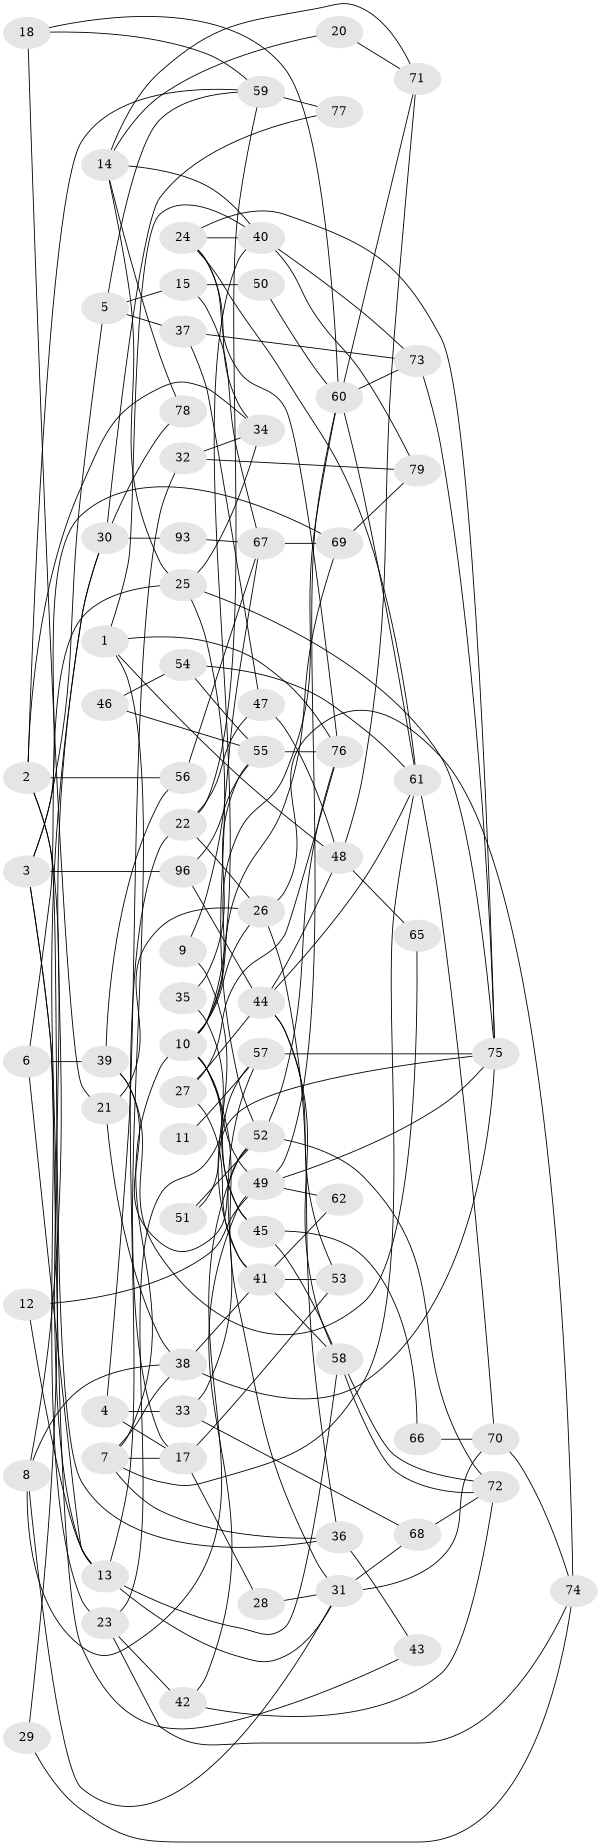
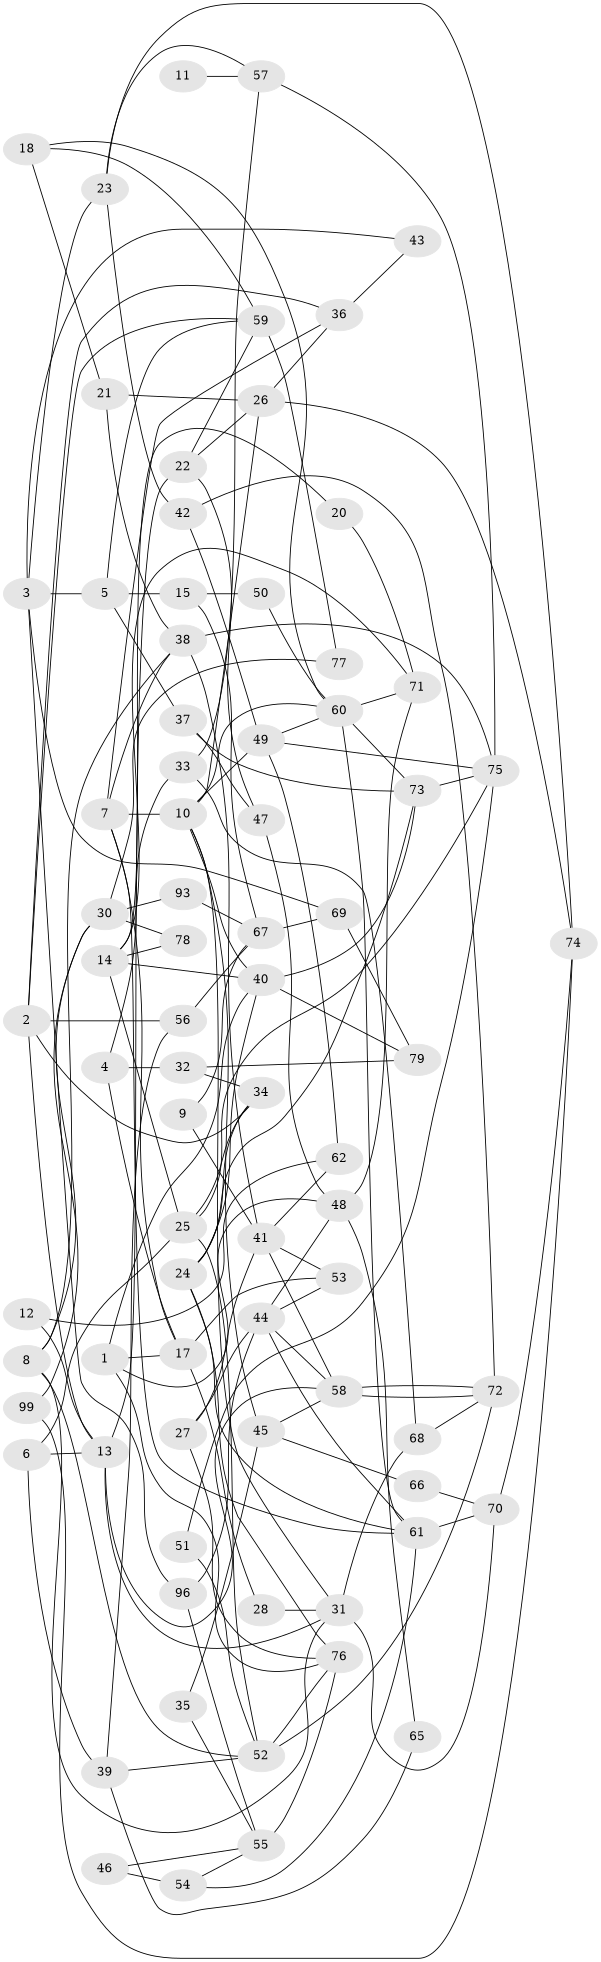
  graph {
    rankdir=LR
    node [color=gray90 style=filled]
    1
    17
    40
    48
    76
    28
    53
    73
    79
    71
    65
    2
    13
    34
    36
    56
    59
    31
    22
    58
    43
    67
    77
    3
    5
    n26 [label=96]
    23
    69
    15
    37
    44
    55
    57
    42
    74
    4
    32
    33
    68
    50
    47
    6
    25
    39
    52
    75
    7
    10
    38
    61
    26
    45
    49
    60
    41
    70
    8
    30
    78
    n60 [label=93]
    72
    9
    62
    66
    11
    12
    14
    20
    18
    21
    24
    27
-   29
+   29 [label=99]
    35
    46
    54
    51
    1 -- 17
    1 -- 40
    1 -- 48
    1 -- 76
    17 -- 28
    17 -- 53
    40 -- 73
    40 -- 79
    48 -- 71
    48 -- 65
    28 -- 31
    73 -- 75
    2 -- 13
    2 -- 34
    2 -- 36
    2 -- 56
    2 -- 59
    13 -- 31
    13 -- 22
    13 -- 58
    36 -- 43
    56 -- 67
    59 -- 77
    31 -- 68
    31 -- 70
    22 -- 59
    22 -- 47
    22 -- 26
    58 -- 72
    58 -- 72
    67 -- 69
    3 -- 43
    3 -- 5
    3 -- n26
    3 -- 23
    3 -- 69
    5 -- 59
    5 -- 15
    5 -- 37
    n26 -- 44
    n26 -- 55
    23 -- 57
    23 -- 42
    23 -- 74
    69 -- 79
    15 -- 67
    15 -- 50
    37 -- 73
    37 -- 47
    44 -- 48
    44 -- 53
    44 -- 58
    44 -- 61
    55 -- 76
    57 -- 75
    42 -- 49
    42 -- 72
    4 -- 17
    4 -- 32
    4 -- 33
    32 -- 79
    32 -- 34
    33 -- 57
    33 -- 68
    68 -- 72
    50 -- 60
    47 -- 48
    6 -- 13
    6 -- 25
    6 -- 39
    25 -- 34
    25 -- 52
    25 -- 75
    39 -- 65
    39 -- 56
    39 -- 52
    52 -- 76
    52 -- 72
    7 -- 17
    7 -- 36
    7 -- 10
    7 -- 38
    7 -- 61
    10 -- 40
    10 -- 31
-   10 -- 69
    10 -- 26
    10 -- 45
    10 -- 49
    10 -- 60
    38 -- 75
    38 -- 41
    61 -- 70
    26 -- 36
    26 -- 74
    45 -- 58
    45 -- 66
    49 -- 75
    49 -- 60
    49 -- 62
    60 -- 73
    60 -- 71
    60 -- 61
    41 -- 53
    41 -- 58
    41 -- 62
    70 -- 74
    8 -- 31
    8 -- 52
    8 -- 38
    8 -- 30
    30 -- 77
    30 -- 78
    30 -- n60
    n60 -- 67
    9 -- 67
    9 -- 41
    66 -- 70
    11 -- 57
    12 -- 13
-   12 -- 49
+   12 -- 62
    14 -- 40
    14 -- 71
    14 -- 25
    14 -- 78
    14 -- 20
    20 -- 71
    18 -- 59
    18 -- 60
    18 -- 21
    21 -- 38
    21 -- 26
    24 -- 40
    24 -- 76
-   24 -- 75
+   24 -- 73
    24 -- 34
    24 -- 61
    27 -- 76
    27 -- 44
    27 -- 41
    29 -- 74
    29 -- 30
    35 -- 55
    35 -- 45
    46 -- 55
    46 -- 54
    54 -- 55
    54 -- 61
    51 -- 52
    51 -- 75
  }
